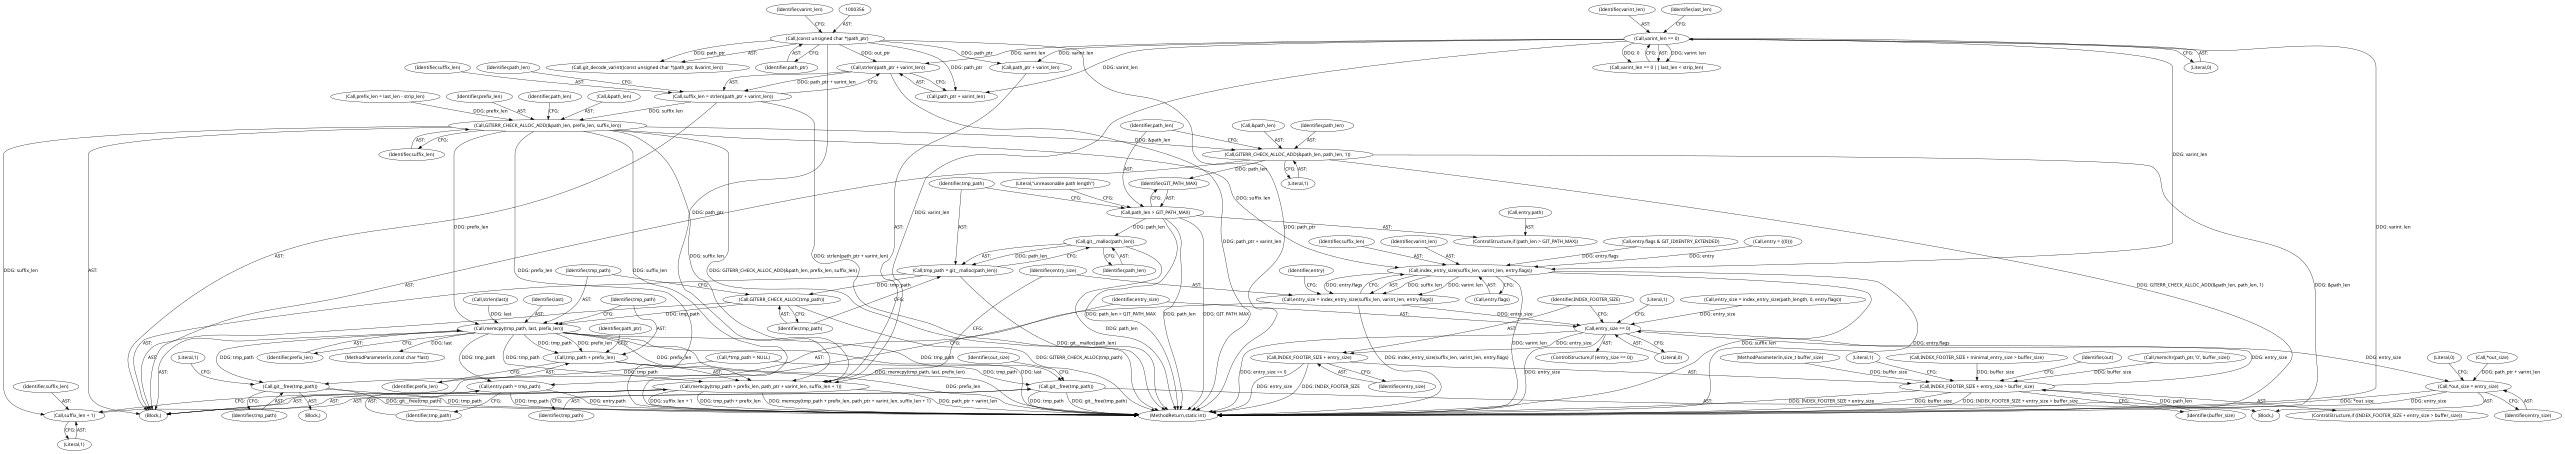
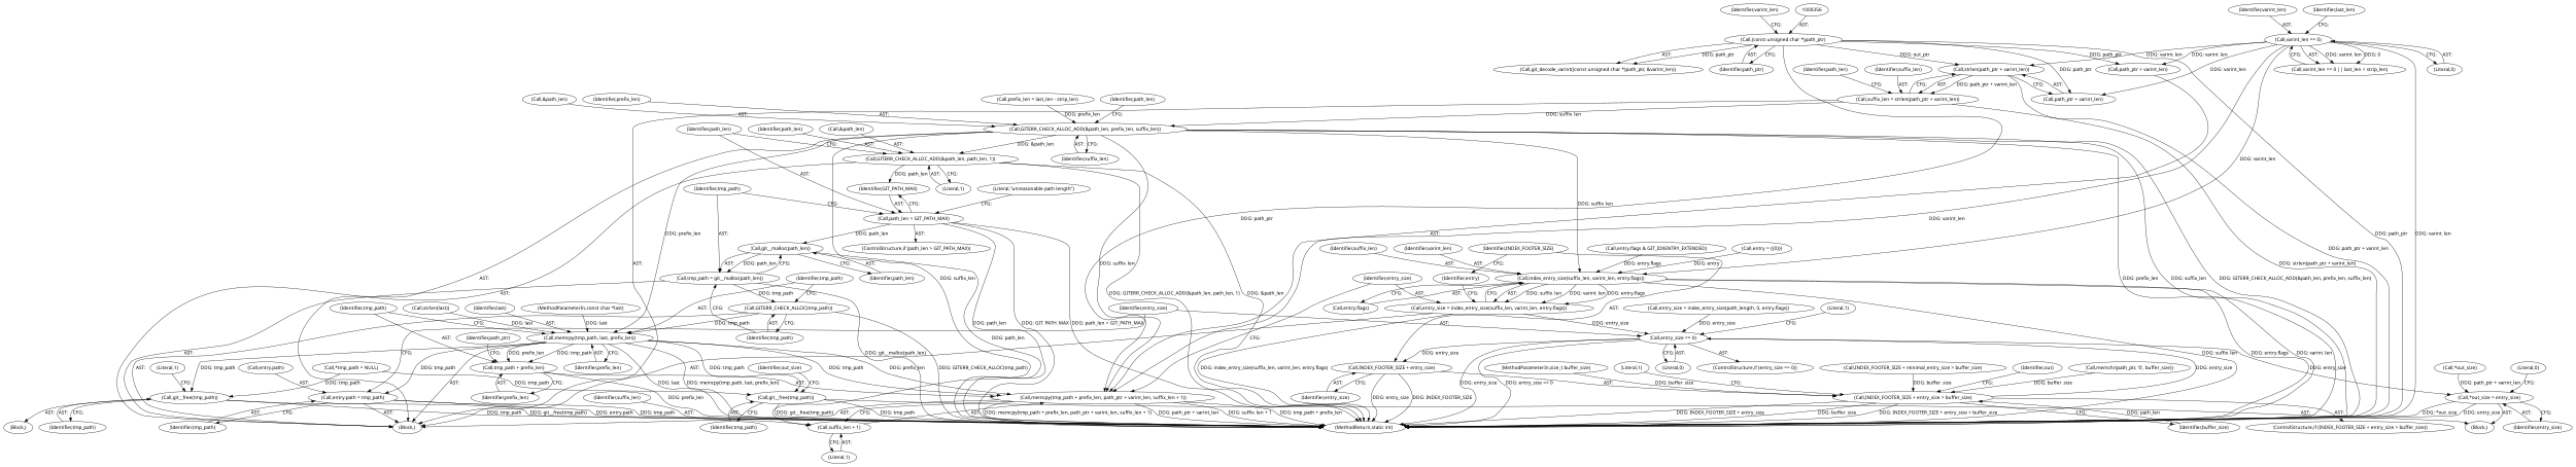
  digraph {
    fontname="Noto Sans"
    node [fontname="Noto Sans"]
    edge [fontname="Noto Sans"]
    n1 [label="(Call,strlen(path_ptr + varint_len))"]
    n2 [label="(Call,suffix_len = strlen(path_ptr + varint_len))"]
    n3 [label="(Call,path_ptr + varint_len)"]
    n4 [label="(MethodReturn,static int)"]
    n5 [label="(Call,GITERR_CHECK_ALLOC_ADD(&path_len, prefix_len, suffix_len))"]
    n6 [label="(Block,)"]
    n7 [label="(Call,(const unsigned char *)path_ptr)"]
    n8 [label="(Call,memcpy(tmp_path + prefix_len, path_ptr + varint_len, suffix_len + 1))"]
    n9 [label="(Call,git_decode_varint((const unsigned char *)path_ptr, &varint_len))"]
    n10 [label="(Identifier,path_ptr)"]
    n11 [label="(Call,path_ptr + varint_len)"]
    n12 [label="(Call,suffix_len + 1)"]
    n13 [label="(Call,varint_len == 0)"]
    n14 [label="(Call,index_entry_size(suffix_len, varint_len, entry.flags))"]
    n15 [label="(Literal,0)"]
    n16 [label="(Call,varint_len == 0 || last_len < strip_len)"]
    n17 [label="(Call,entry_size = index_entry_size(suffix_len, varint_len, entry.flags))"]
    n18 [label="(Call,entry.flags)"]
    n19 [label="(Call,GITERR_CHECK_ALLOC_ADD(&path_len, path_len, 1))"]
    n20 [label="(Call,memcpy(tmp_path, last, prefix_len))"]
    n21 [label="(Identifier,suffix_len)"]
    n22 [label="(Literal,1)"]
    n23 [label="(Identifier,GIT_PATH_MAX)"]
    n24 [label="(Call,tmp_path + prefix_len)"]
    n25 [label="(Call,entry.path = tmp_path)"]
    n26 [label="(Call,git__free(tmp_path))"]
    n27 [label="(Call,git__free(tmp_path))"]
    n28 [label="(Identifier,prefix_len)"]
    n29 [label="(Literal,1)"]
    n30 [label="(Call,path_len > GIT_PATH_MAX)"]
    n31 [label="(Call,git__malloc(path_len))"]
    n32 [label="(ControlStructure,if (path_len > GIT_PATH_MAX))"]
    n33 [label="(Call,tmp_path = git__malloc(path_len))"]
    n34 [label="(Identifier,path_len)"]
    n35 [label="(Call,GITERR_CHECK_ALLOC(tmp_path))"]
    n36 [label="(Identifier,tmp_path)"]
    n37 [label="(Identifier,prefix_len)"]
    n38 [label="(Identifier,tmp_path)"]
    n39 [label="(Identifier,tmp_path)"]
    n40 [label="(Block,)"]
    n41 [label="(Identifier,tmp_path)"]
    n42 [label="(Block,)"]
    n43 [label="(Call,entry_size == 0)"]
    n44 [label="(Call,INDEX_FOOTER_SIZE + entry_size)"]
    n45 [label="(Call,*out_size = entry_size)"]
    n46 [label="(Literal,0)"]
    n47 [label="(ControlStructure,if (entry_size == 0))"]
    n48 [label="(Call,INDEX_FOOTER_SIZE + entry_size > buffer_size)"]
    n49 [label="(ControlStructure,if (INDEX_FOOTER_SIZE + entry_size > buffer_size))"]
    n50 [label="(Identifier,buffer_size)"]
    n51 [label="(Identifier,entry_size)"]
    n52 [label="(Identifier,entry_size)"]
    n53 [label="(Call,&path_len)"]
    n54 [label="(Literal,1)"]
    n55 [label="(MethodParameterIn,const char *last)"]
    n56 [label="(Identifier,tmp_path)"]
    n57 [label="(Identifier,tmp_path)"]
    n58 [label="(MethodParameterIn,size_t buffer_size)"]
    n59 [label="(Call,entry_size = index_entry_size(path_length, 0, entry.flags))"]
    n60 [label="(Call,&path_len)"]
    n61 [label="(Call,prefix_len = last_len - strip_len)"]
    n62 [label="(Literal,1)"]
    n63 [label="(Identifier,varint_len)"]
    n64 [label="(Call,entry.path)"]
    n65 [label="(Identifier,entry)"]
    n66 [label="(Identifier,last_len)"]
    n67 [label="(Identifier,varint_len)"]
    n68 [label="(Identifier,path_len)"]
    n69 [label="(Call,INDEX_FOOTER_SIZE + minimal_entry_size > buffer_size)"]
    n70 [label="(Identifier,tmp_path)"]
    n71 [label="(Call,strlen(last))"]
    n72 [label="(Identifier,INDEX_FOOTER_SIZE)"]
    n73 [label="(Literal,\"unreasonable path length\")"]
    n74 [label="(Identifier,prefix_len)"]
    n75 [label="(Identifier,varint_len)"]
    n76 [label="(Identifier,last)"]
    n77 [label="(Call,entry.flags & GIT_IDXENTRY_EXTENDED)"]
    n78 [label="(Identifier,entry_size)"]
    n79 [label="(Identifier,out_size)"]
    n80 [label="(Identifier,suffix_len)"]
    n81 [label="(Identifier,out)"]
    n82 [label="(Call,entry = {{0}})"]
    n83 [label="(Call,*out_size)"]
    n84 [label="(Call,*tmp_path = NULL)"]
    n85 [label="(Identifier,suffix_len)"]
    n86 [label="(Identifier,entry_size)"]
    n87 [label="(Identifier,suffix_len)"]
    n88 [label="(Identifier,path_len)"]
    n89 [label="(Identifier,path_len)"]
    n90 [label="(Call,memchr(path_ptr, '\0', buffer_size))"]
    n91 [label="(Literal,0)"]
    n92 [label="(Identifier,path_len)"]
    n93 [label="(Literal,1)"]
    n94 [label="(Identifier,path_ptr)"]
    1000356
    n1 -> n2 [label="AST: "]
    n1 -> n2 [label="DDG: path_ptr + varint_len"]
    n1 -> n3 [label="CFG: "]
    n1 -> n4 [label="DDG: path_ptr + varint_len"]
    n2 -> n1 [label="CFG: "]
    n2 -> n4 [label="DDG: strlen(path_ptr + varint_len)"]
    n2 -> n5 [label="DDG: suffix_len"]
    n2 -> n6 [label="AST: "]
    n3 -> n1 [label="AST: "]
    n5 -> n4 [label="DDG: prefix_len"]
    n5 -> n4 [label="DDG: suffix_len"]
    n5 -> n4 [label="DDG: GITERR_CHECK_ALLOC_ADD(&path_len, prefix_len, suffix_len)"]
    n5 -> n6 [label="AST: "]
    n5 -> n8 [label="DDG: suffix_len"]
    n5 -> n12 [label="DDG: suffix_len"]
    n5 -> n14 [label="DDG: suffix_len"]
    n5 -> n19 [label="DDG: &path_len"]
    n5 -> n20 [label="DDG: prefix_len"]
    n5 -> n21 [label="CFG: "]
    n7 -> n1 [label="DDG: out_ptr"]
    n7 -> n3 [label="DDG: path_ptr"]
    n7 -> n4 [label="DDG: path_ptr"]
    n7 -> n8 [label="DDG: path_ptr"]
    n7 -> n9 [label="AST: "]
    n7 -> n9 [label="DDG: path_ptr"]
    n7 -> n10 [label="CFG: "]
    n7 -> n11 [label="DDG: path_ptr"]
    n8 -> n4 [label="DDG: suffix_len + 1"]
    n8 -> n4 [label="DDG: tmp_path + prefix_len"]
    n8 -> n4 [label="DDG: memcpy(tmp_path + prefix_len, path_ptr + varint_len, suffix_len + 1)"]
    n8 -> n4 [label="DDG: path_ptr + varint_len"]
    n8 -> n6 [label="AST: "]
    n8 -> n12 [label="CFG: "]
    n10 -> n7 [label="AST: "]
    n11 -> n8 [label="AST: "]
    n12 -> n8 [label="AST: "]
    n12 -> n29 [label="CFG: "]
    n13 -> n1 [label="DDG: varint_len"]
    n13 -> n3 [label="DDG: varint_len"]
    n13 -> n4 [label="DDG: varint_len"]
    n13 -> n8 [label="DDG: varint_len"]
    n13 -> n11 [label="DDG: varint_len"]
    n13 -> n14 [label="DDG: varint_len"]
    n13 -> n15 [label="CFG: "]
    n13 -> n16 [label="AST: "]
    n13 -> n16 [label="DDG: varint_len"]
    n13 -> n16 [label="DDG: 0"]
    n14 -> n4 [label="DDG: entry.flags"]
    n14 -> n4 [label="DDG: varint_len"]
    n14 -> n4 [label="DDG: suffix_len"]
    n14 -> n17 [label="AST: "]
    n14 -> n17 [label="DDG: suffix_len"]
    n14 -> n17 [label="DDG: varint_len"]
    n14 -> n17 [label="DDG: entry.flags"]
    n14 -> n18 [label="CFG: "]
    n15 -> n13 [label="AST: "]
    n16 -> n13 [label="CFG: "]
    n17 -> n4 [label="DDG: index_entry_size(suffix_len, varint_len, entry.flags)"]
    n17 -> n6 [label="AST: "]
    n17 -> n14 [label="CFG: "]
    n17 -> n43 [label="DDG: entry_size"]
    n18 -> n14 [label="AST: "]
    n19 -> n4 [label="DDG: &path_len"]
    n19 -> n4 [label="DDG: GITERR_CHECK_ALLOC_ADD(&path_len, path_len, 1)"]
    n19 -> n6 [label="AST: "]
    n19 -> n22 [label="CFG: "]
    n19 -> n23 [label="DDG: path_len"]
    n20 -> n4 [label="DDG: last"]
    n20 -> n4 [label="DDG: memcpy(tmp_path, last, prefix_len)"]
    n20 -> n6 [label="AST: "]
    n20 -> n8 [label="DDG: tmp_path"]
    n20 -> n8 [label="DDG: prefix_len"]
    n20 -> n24 [label="DDG: tmp_path"]
    n20 -> n24 [label="DDG: prefix_len"]
    n20 -> n25 [label="DDG: tmp_path"]
    n20 -> n26 [label="DDG: tmp_path"]
    n20 -> n27 [label="DDG: tmp_path"]
    n20 -> n28 [label="CFG: "]
    n21 -> n5 [label="AST: "]
    n22 -> n19 [label="AST: "]
    n23 -> n30 [label="AST: "]
    n24 -> n4 [label="DDG: prefix_len"]
    n24 -> n8 [label="AST: "]
    n24 -> n37 [label="CFG: "]
    n25 -> n4 [label="DDG: entry.path"]
    n25 -> n4 [label="DDG: tmp_path"]
    n25 -> n6 [label="AST: "]
    n25 -> n38 [label="CFG: "]
    n26 -> n4 [label="DDG: git__free(tmp_path)"]
    n26 -> n4 [label="DDG: tmp_path"]
    n26 -> n39 [label="CFG: "]
    n26 -> n40 [label="AST: "]
    n27 -> n4 [label="DDG: tmp_path"]
    n27 -> n4 [label="DDG: git__free(tmp_path)"]
    n27 -> n41 [label="CFG: "]
    n27 -> n42 [label="AST: "]
    n28 -> n20 [label="AST: "]
    n29 -> n12 [label="AST: "]
    n30 -> n4 [label="DDG: path_len > GIT_PATH_MAX"]
    n30 -> n4 [label="DDG: path_len"]
    n30 -> n4 [label="DDG: GIT_PATH_MAX"]
    n30 -> n23 [label="CFG: "]
    n30 -> n31 [label="DDG: path_len"]
    n30 -> n32 [label="AST: "]
    n31 -> n4 [label="DDG: path_len"]
    n31 -> n33 [label="AST: "]
    n31 -> n33 [label="DDG: path_len"]
    n31 -> n34 [label="CFG: "]
    n33 -> n4 [label="DDG: git__malloc(path_len)"]
    n33 -> n6 [label="AST: "]
    n33 -> n31 [label="CFG: "]
    n33 -> n35 [label="DDG: tmp_path"]
    n34 -> n31 [label="AST: "]
    n35 -> n4 [label="DDG: GITERR_CHECK_ALLOC(tmp_path)"]
    n35 -> n6 [label="AST: "]
    n35 -> n20 [label="DDG: tmp_path"]
    n35 -> n36 [label="CFG: "]
    n36 -> n33 [label="CFG: "]
    n36 -> n35 [label="AST: "]
    n37 -> n24 [label="AST: "]
    n38 -> n25 [label="AST: "]
    n39 -> n26 [label="AST: "]
    n41 -> n27 [label="AST: "]
    n43 -> n4 [label="DDG: entry_size == 0"]
    n43 -> n4 [label="DDG: entry_size"]
    n43 -> n44 [label="DDG: entry_size"]
    n43 -> n45 [label="DDG: entry_size"]
    n43 -> n46 [label="CFG: "]
    n43 -> n47 [label="AST: "]
    n44 -> n4 [label="DDG: INDEX_FOOTER_SIZE"]
    n44 -> n4 [label="DDG: entry_size"]
    n44 -> n48 [label="AST: "]
    n44 -> n51 [label="CFG: "]
    n45 -> n4 [label="DDG: *out_size"]
    n45 -> n4 [label="DDG: entry_size"]
    n45 -> n42 [label="AST: "]
    n45 -> n52 [label="CFG: "]
    n46 -> n43 [label="AST: "]
    n48 -> n4 [label="DDG: INDEX_FOOTER_SIZE + entry_size"]
    n48 -> n4 [label="DDG: buffer_size"]
    n48 -> n4 [label="DDG: INDEX_FOOTER_SIZE + entry_size > buffer_size"]
    n48 -> n43 [label="DDG: entry_size"]
    n48 -> n49 [label="AST: "]
    n48 -> n50 [label="CFG: "]
    n50 -> n48 [label="DDG: path_len"]
    n51 -> n44 [label="AST: "]
    n52 -> n45 [label="AST: "]
    n53 -> n5 [label="AST: "]
    n54 -> n26 [label="CFG: "]
-   n20 -> n55 [label="DDG: last"]
+   n55 -> n20 [label="DDG: last"]
    n56 -> n30 [label="CFG: "]
    n56 -> n33 [label="AST: "]
    n57 -> n20 [label="AST: "]
    n57 -> n35 [label="CFG: "]
    n58 -> n48 [label="DDG: buffer_size"]
    n59 -> n43 [label="DDG: entry_size"]
    n60 -> n19 [label="AST: "]
    n61 -> n5 [label="DDG: prefix_len"]
    n62 -> n48 [label="CFG: "]
    n63 -> n13 [label="AST: "]
-   n64 -> n32 [label="AST: "]
+   n64 -> n25 [label="AST: "]
    n65 -> n17 [label="CFG: "]
    n66 -> n13 [label="CFG: "]
    n67 -> n7 [label="CFG: "]
    n68 -> n5 [label="CFG: "]
    n69 -> n48 [label="DDG: buffer_size"]
    n70 -> n20 [label="CFG: "]
    n70 -> n24 [label="AST: "]
    n71 -> n20 [label="DDG: last"]
-   n72 -> n43 [label="CFG: "]
+   n72 -> n65 [label="CFG: "]
    n72 -> n44 [label="AST: "]
    n73 -> n30 [label="CFG: "]
    n74 -> n5 [label="AST: "]
    n75 -> n14 [label="AST: "]
    n76 -> n20 [label="AST: "]
    n77 -> n14 [label="DDG: entry.flags"]
    n78 -> n8 [label="CFG: "]
    n78 -> n17 [label="AST: "]
    n79 -> n27 [label="CFG: "]
    n80 -> n2 [label="AST: "]
    n81 -> n48 [label="CFG: "]
    n82 -> n14 [label="DDG: entry"]
    n83 -> n45 [label="DDG: path_ptr + varint_len"]
    n84 -> n26 [label="DDG: tmp_path"]
    n84 -> n27 [label="DDG: tmp_path"]
    n85 -> n12 [label="AST: "]
    n86 -> n25 [label="CFG: "]
    n86 -> n43 [label="AST: "]
    n87 -> n14 [label="AST: "]
    n88 -> n19 [label="AST: "]
    n89 -> n19 [label="CFG: "]
    n89 -> n30 [label="AST: "]
    n90 -> n48 [label="DDG: buffer_size"]
    n91 -> n45 [label="CFG: "]
    n92 -> n2 [label="CFG: "]
    n93 -> n43 [label="CFG: "]
    n94 -> n24 [label="CFG: "]
    1000356 -> n7 [label="AST: "]
  }
